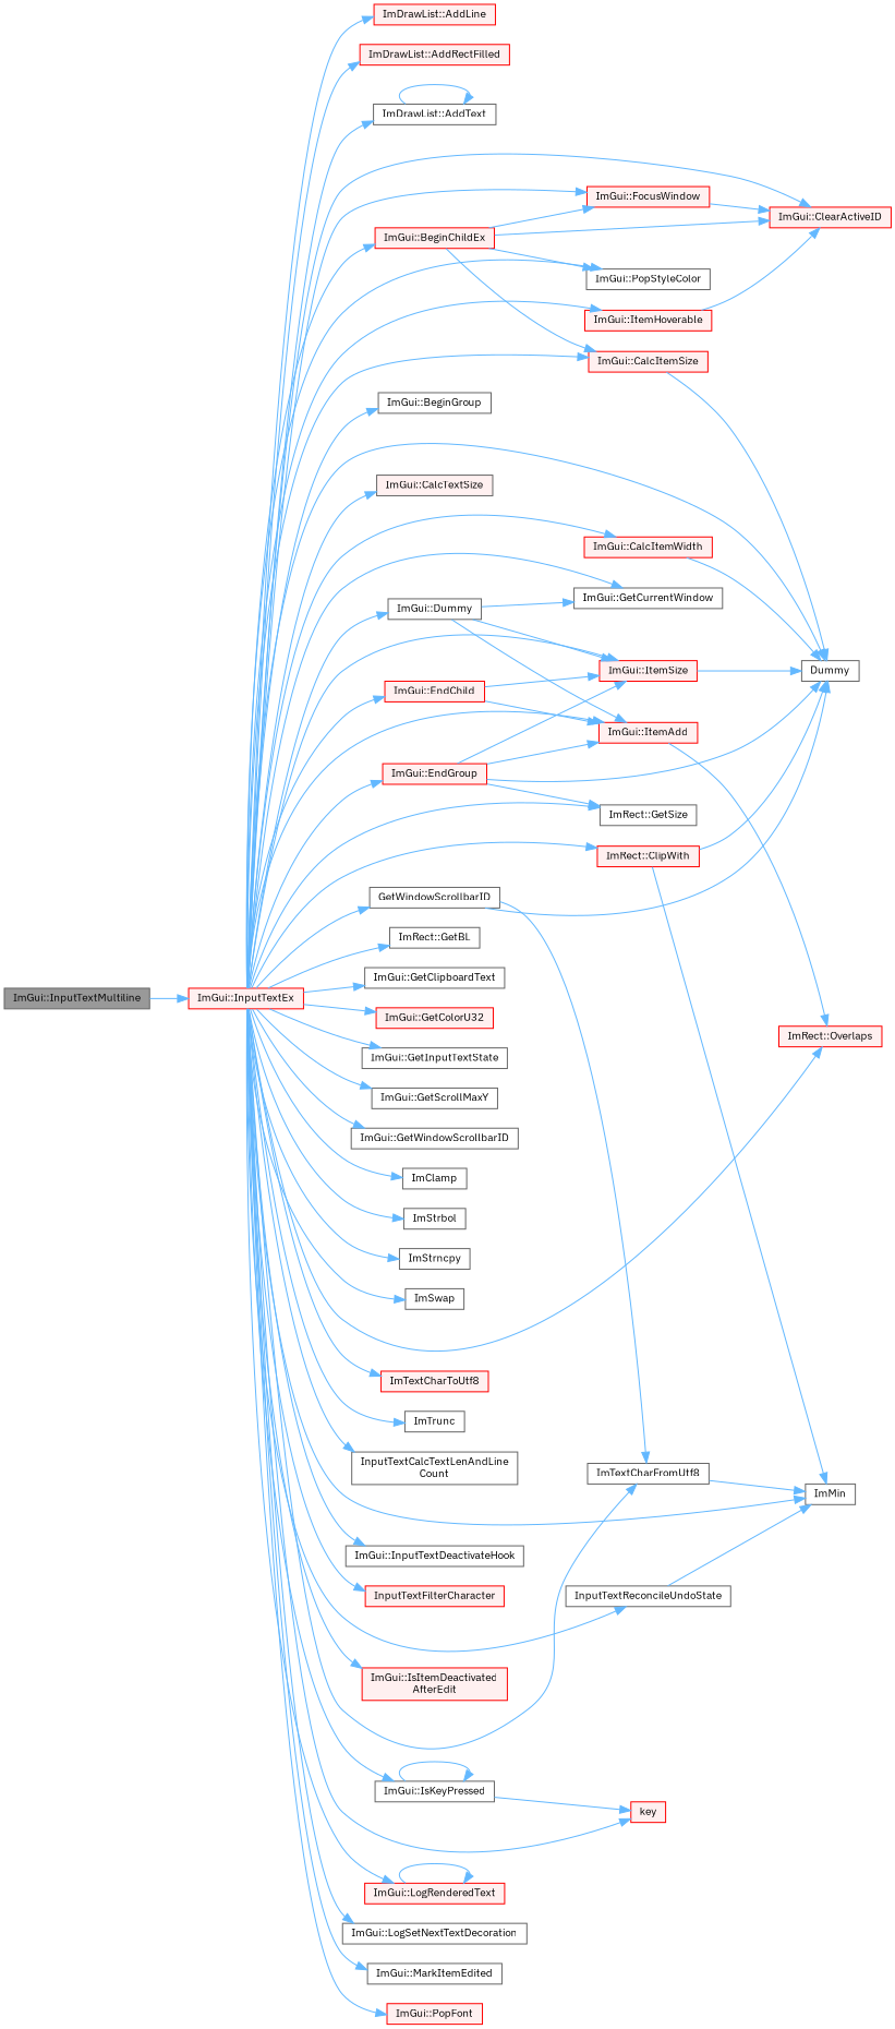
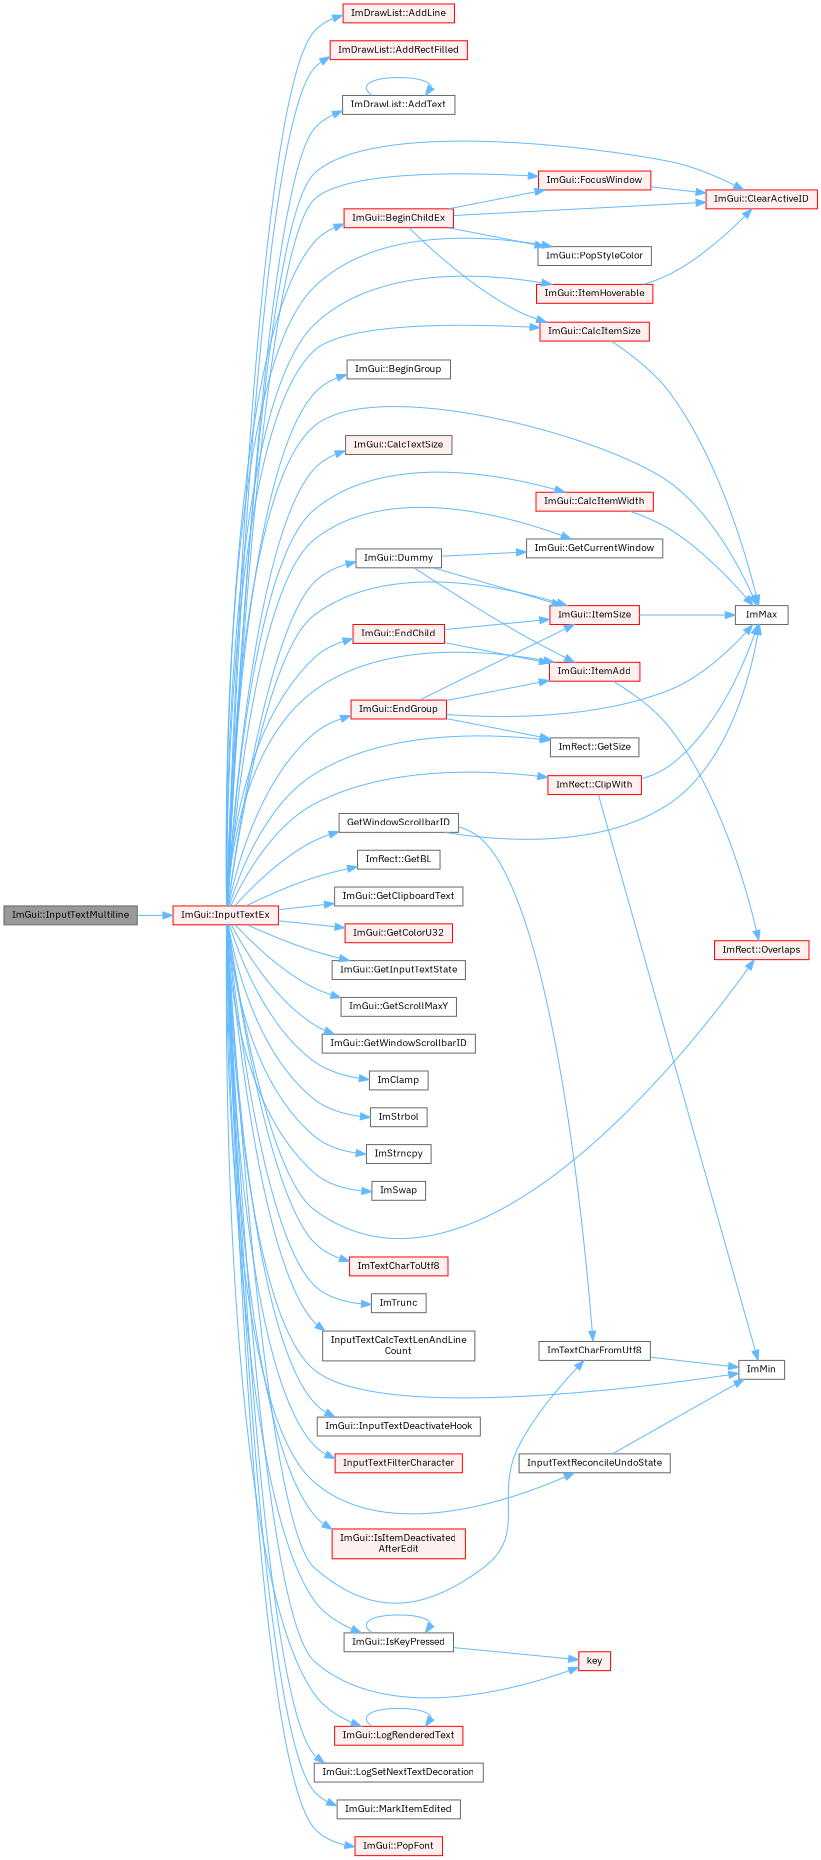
  digraph {
    fontname="IBM Plex Sans"
    rankdir=LR
    node [color=grey40 fillcolor=white fontname="IBM Plex Sans" fontsize=10 shape=box style=filled]
    edge [color=steelblue1 fontname="IBM Plex Sans" fontsize=10 labelfontname=Helvetica labelfontsize=10 style=solid]
    n1 [color=gray40 fillcolor=grey60 fontcolor=black height=0.2 label="ImGui::InputTextMultiline" width=0.4]
    n2 [color=red fillcolor="#FFF0F0" height=0.2 label="ImGui::InputTextEx" width=0.4]
    n3 [color=red fillcolor="#FFF0F0" height=0.2 label="ImDrawList::AddLine" width=0.4]
    n4 [color=red fillcolor="#FFF0F0" height=0.2 label="ImDrawList::AddRectFilled" width=0.4]
    n5 [height=0.2 label="ImDrawList::AddText" width=0.4]
    n6 [color=red fillcolor="#FFF0F0" height=0.2 label="ImGui::BeginChildEx" width=0.4]
    n7 [color=red fillcolor="#FFF0F0" height=0.2 label="ImGui::CalcItemSize" width=0.4]
-   n8 [height=0.2 label=Dummy width=0.4]
+   n8 [height=0.2 label=ImMax width=0.4]
    n9 [color=red fillcolor="#FFF0F0" height=0.2 label="ImGui::ClearActiveID" width=0.4]
    n10 [color=red fillcolor="#FFF0F0" height=0.2 label="ImGui::FocusWindow" width=0.4]
    n11 [height=0.2 label="ImGui::PopStyleColor" width=0.4]
    n12 [height=0.2 label="ImGui::BeginGroup" width=0.4]
    n13 [color=red fillcolor="#FFF0F0" height=0.2 label="ImGui::CalcItemWidth" width=0.4]
    n14 [fillcolor="#FFF0F0" height=0.2 label="ImGui::CalcTextSize" width=0.4]
    n15 [color=red fillcolor="#FFF0F0" height=0.2 label="ImRect::ClipWith" width=0.4]
    n16 [height=0.2 label=ImMin width=0.4]
    n17 [height=0.2 label="ImGui::Dummy" width=0.4]
    n18 [height=0.2 label="ImGui::GetCurrentWindow" width=0.4]
    n19 [color=red fillcolor="#FFF0F0" height=0.2 label="ImGui::ItemAdd" width=0.4]
    n20 [color=red fillcolor="#FFF0F0" height=0.2 label="ImRect::Overlaps" width=0.4]
    n21 [color=red fillcolor="#FFF0F0" height=0.2 label="ImGui::ItemSize" width=0.4]
    n22 [color=red fillcolor="#FFF0F0" height=0.2 label="ImGui::EndChild" width=0.4]
    n23 [color=red fillcolor="#FFF0F0" height=0.2 label="ImGui::EndGroup" width=0.4]
    n24 [height=0.2 label="ImRect::GetSize" width=0.4]
    n25 [height=0.2 label="ImRect::GetBL" width=0.4]
    n26 [height=0.2 label="ImGui::GetClipboardText" width=0.4]
    n27 [color=red fillcolor="#FFF0F0" height=0.2 label="ImGui::GetColorU32" width=0.4]
    n28 [height=0.2 label="ImGui::GetInputTextState" width=0.4]
    n29 [height=0.2 label="ImGui::GetScrollMaxY" width=0.4]
    n30 [height=0.2 label="ImGui::GetWindowScrollbarID" width=0.4]
    n31 [height=0.2 label=ImClamp width=0.4]
    n32 [height=0.2 label=ImStrbol width=0.4]
    n33 [height=0.2 label=ImStrncpy width=0.4]
    n34 [height=0.2 label=ImSwap width=0.4]
    n35 [height=0.2 label=ImTextCharFromUtf8 width=0.4]
    n36 [color=red fillcolor="#FFF0F0" height=0.2 label=ImTextCharToUtf8 width=0.4]
    n37 [height=0.2 label=ImTrunc width=0.4]
    n38 [height=0.2 label="InputTextCalcTextLenAndLine\lCount" width=0.4]
    n39 [height=0.2 label=GetWindowScrollbarID width=0.4]
    n40 [height=0.2 label="ImGui::InputTextDeactivateHook" width=0.4]
    n41 [color=red fillcolor="#FFF0F0" height=0.2 label=InputTextFilterCharacter width=0.4]
    n42 [height=0.2 label=InputTextReconcileUndoState width=0.4]
    n43 [color=red fillcolor="#FFF0F0" height=0.2 label="ImGui::IsItemDeactivated\lAfterEdit" width=0.4]
    n44 [height=0.2 label="ImGui::IsKeyPressed" width=0.4]
    n45 [color=red fillcolor="#FFF0F0" height=0.2 label=key width=0.4]
    n46 [color=red fillcolor="#FFF0F0" height=0.2 label="ImGui::ItemHoverable" width=0.4]
    n47 [color=red fillcolor="#FFF0F0" height=0.2 label="ImGui::LogRenderedText" width=0.4]
    n48 [height=0.2 label="ImGui::LogSetNextTextDecoration" width=0.4]
    n49 [height=0.2 label="ImGui::MarkItemEdited" width=0.4]
    n50 [color=red fillcolor="#FFF0F0" height=0.2 label="ImGui::PopFont" width=0.4]
    n1 -> n2
    n2 -> n3
    n2 -> n4
    n2 -> n5
    n2 -> n6
    n2 -> n7
    n2 -> n8
    n2 -> n9
    n2 -> n10
    n2 -> n11
    n2 -> n12
    n2 -> n13
    n2 -> n14
    n2 -> n15
    n2 -> n16
    n2 -> n17
    n2 -> n18
    n2 -> n19
    n2 -> n20
    n2 -> n21
    n2 -> n22
    n2 -> n23
    n2 -> n24
    n2 -> n25
    n2 -> n26
    n2 -> n27
    n2 -> n28
    n2 -> n29
    n2 -> n30
    n2 -> n31
    n2 -> n32
    n2 -> n33
    n2 -> n34
    n2 -> n35
    n2 -> n36
    n2 -> n37
    n2 -> n38
    n2 -> n39
    n2 -> n40
    n2 -> n41
    n2 -> n42
    n2 -> n43
    n2 -> n44
    n2 -> n45
    n2 -> n46
    n2 -> n47
    n2 -> n48
    n2 -> n49
    n2 -> n50
    n5 -> n5
    n6 -> n7
    n6 -> n9
    n6 -> n10
    n6 -> n11
    n7 -> n8
    n10 -> n9
    n13 -> n8
    n15 -> n8
    n15 -> n16
    n17 -> n18
    n17 -> n19
    n17 -> n21
    n19 -> n20
    n21 -> n8
    n22 -> n19
    n22 -> n21
    n23 -> n8
    n23 -> n19
    n23 -> n21
    n23 -> n24
    n35 -> n16
    n39 -> n8
    n39 -> n35
    n42 -> n16
    n44 -> n44
    n44 -> n45
    n46 -> n9
    n47 -> n47
  }
